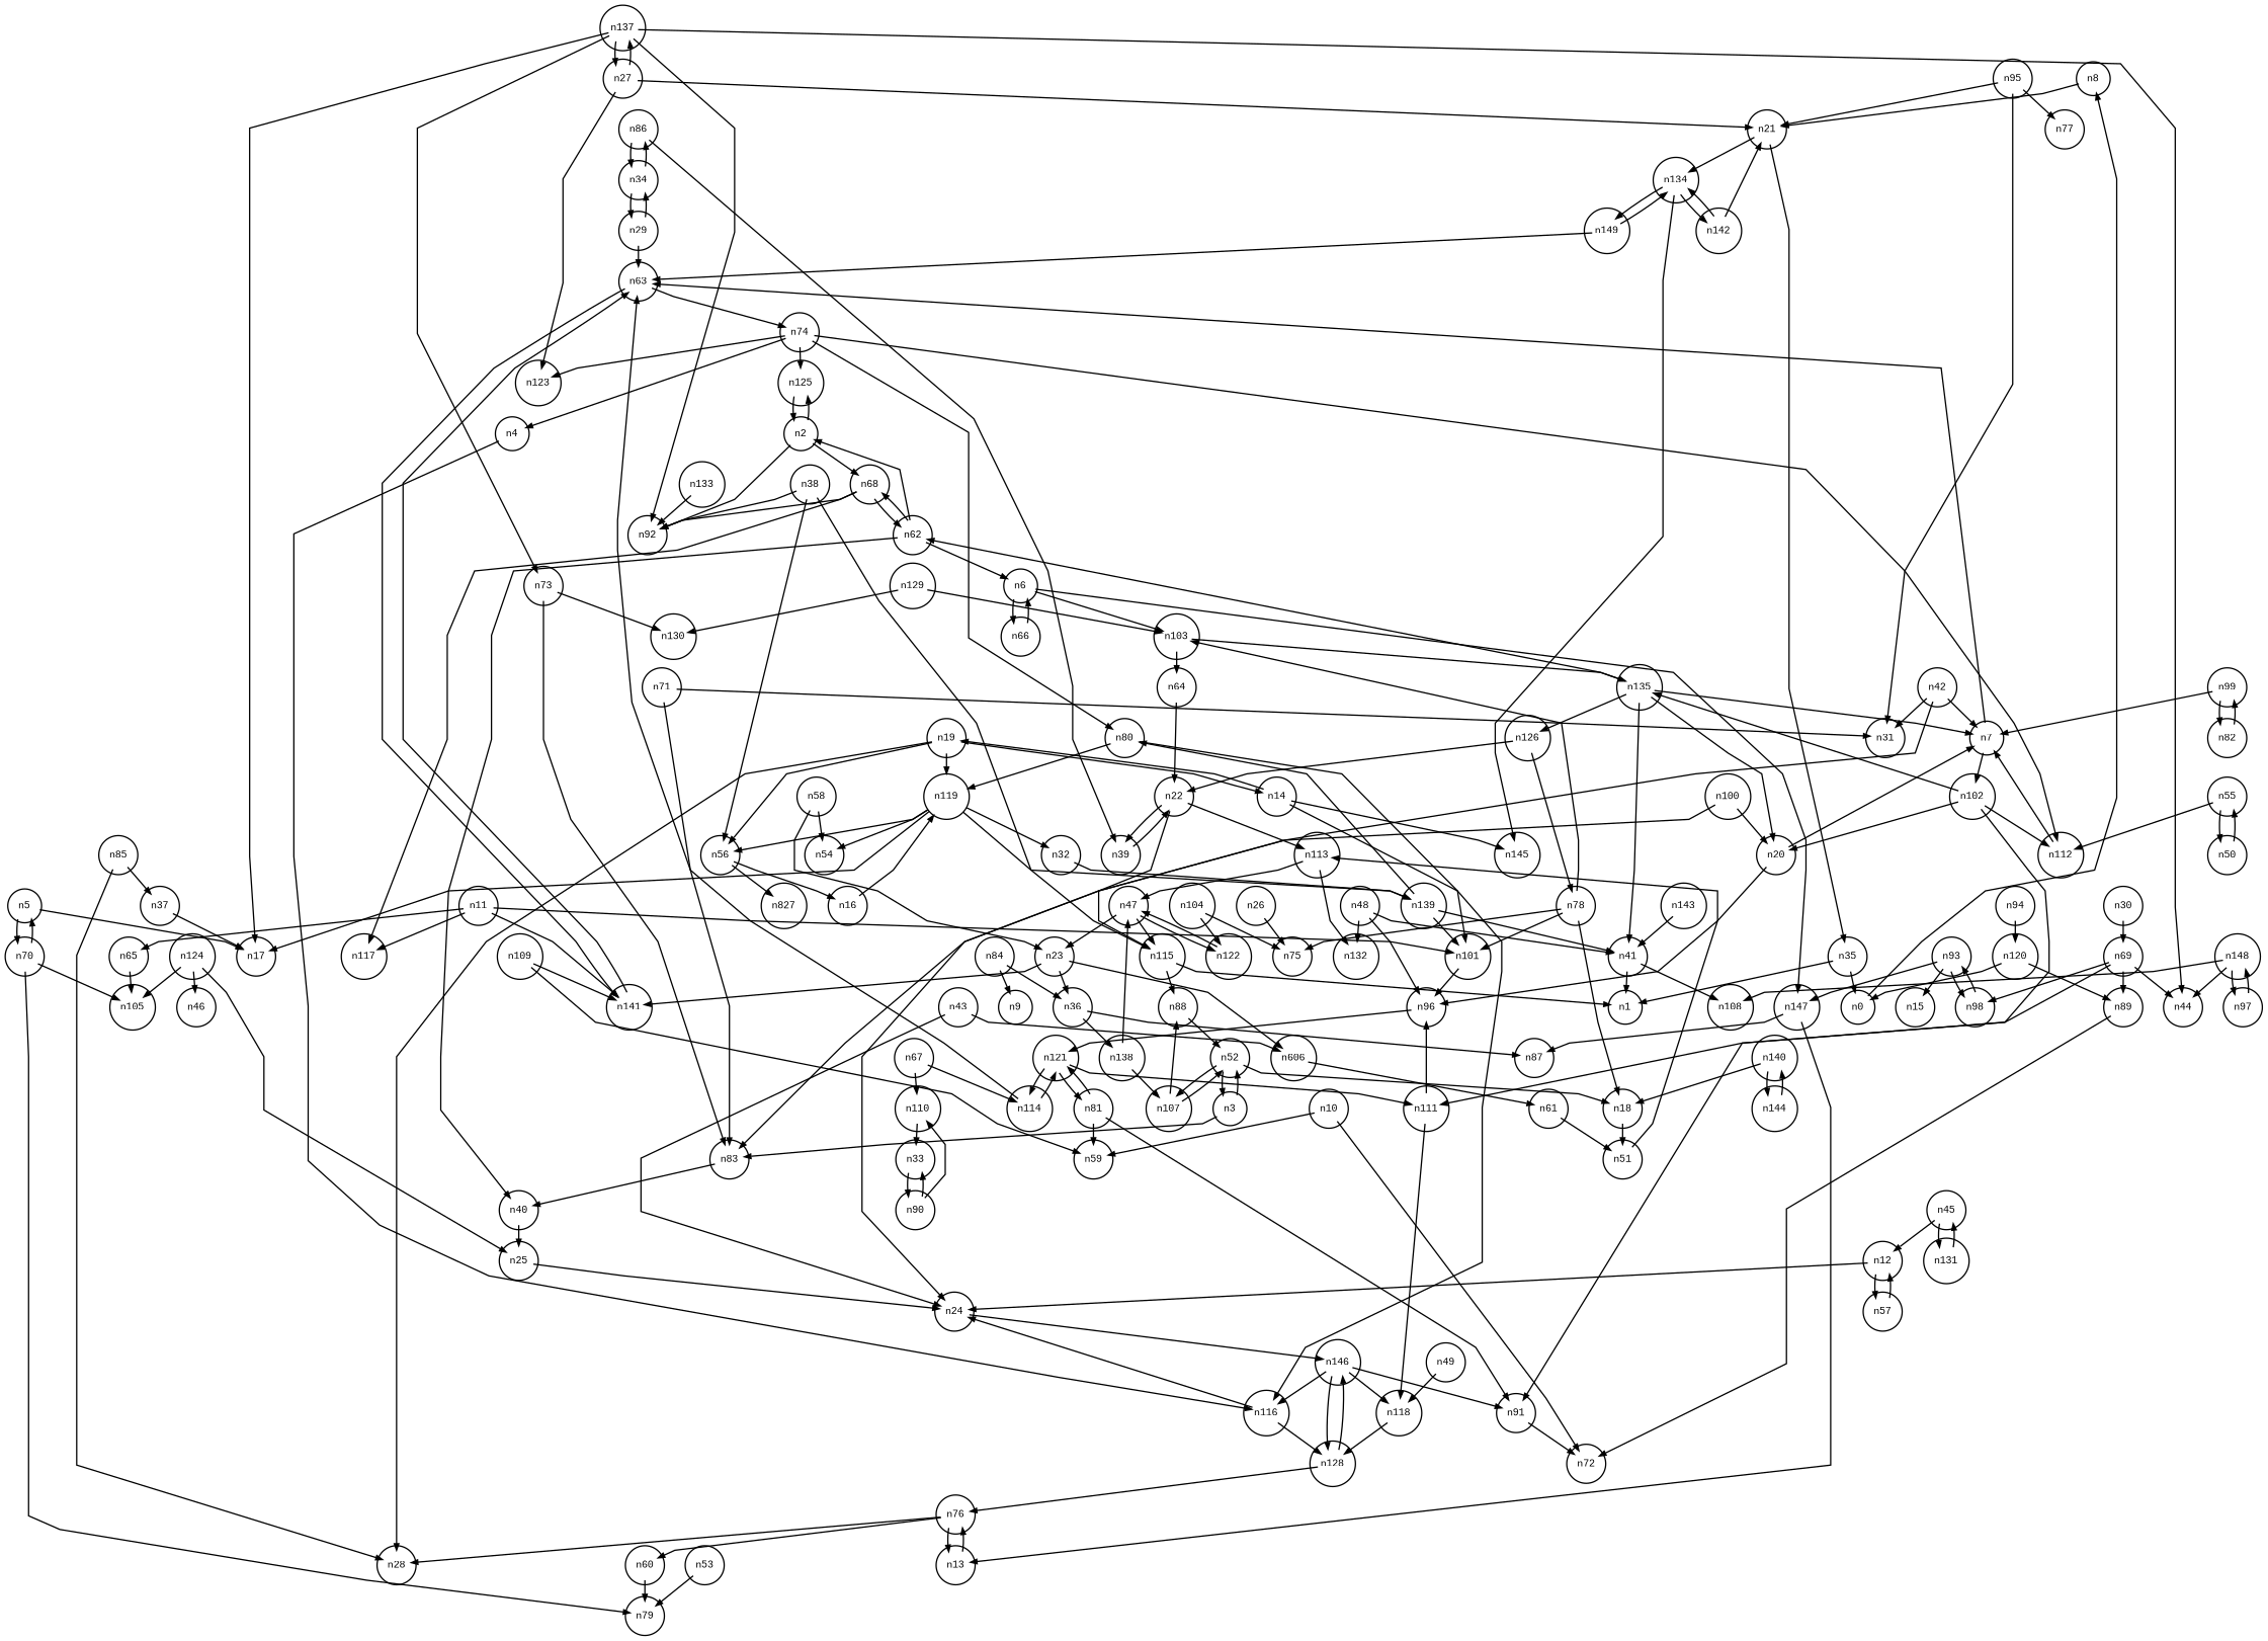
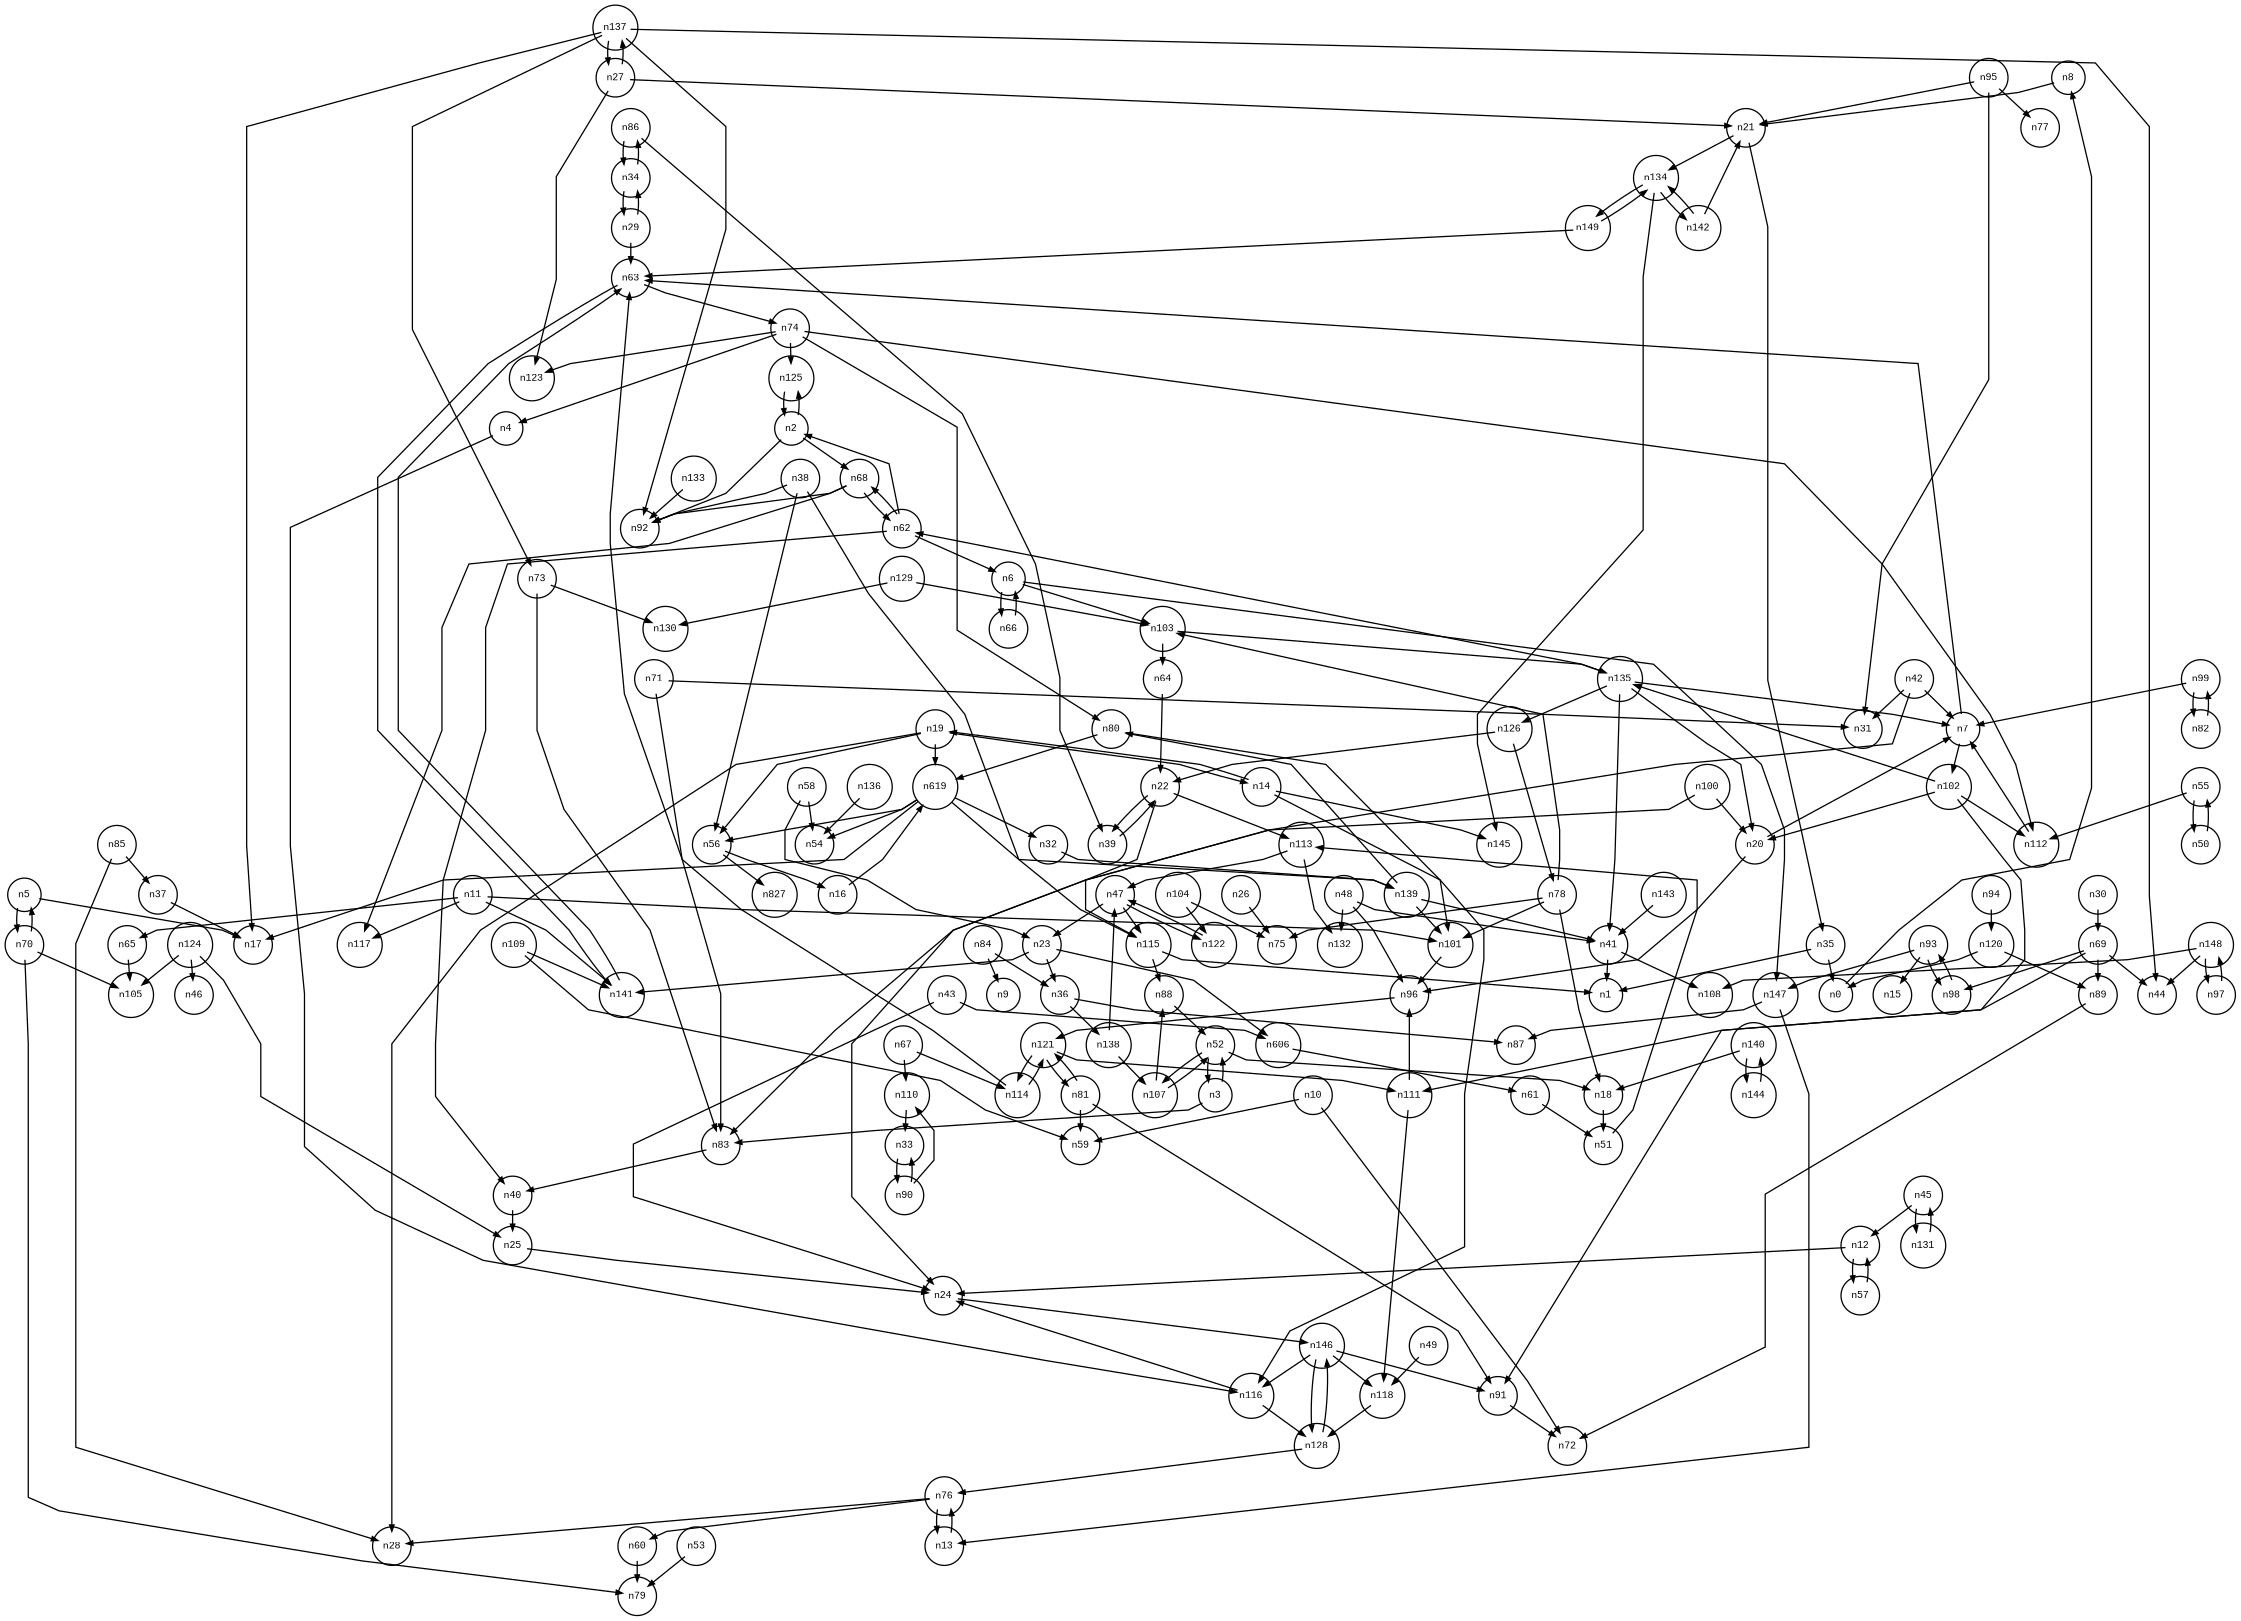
  digraph {
    fontname="Liberation Mono"
    fontsize=8
    nodesep=0.22
    nodesize=0.32
    ranksep=0.22
    splines=polyline
    node [fixedsize=shape fontname="Liberation Mono" fontsize=8 shape=circle]
    edge [arrowsize=0.5 fontname="Liberation Mono"]
    n8 [width=0.32]
    n21 [width=0.32]
    n35 [width=0.32]
    n134 [width=0.32]
    n0 [width=0.32]
    n1 [width=0.32]
    n145 [width=0.32]
    n142 [width=0.32]
    n149 [width=0.32]
    n2 [width=0.32]
    n92 [width=0.32]
    n125 [width=0.32]
    n68 [width=0.32]
    n83 [width=0.32]
    n40 [width=0.32]
    n25 [width=0.32]
    n24 [width=0.32]
    n3 [width=0.32]
    n52 [width=0.32]
    n18 [width=0.32]
    n107 [width=0.32]
    n51 [width=0.32]
    n88 [width=0.32]
    n116 [width=0.32]
    n128 [width=0.32]
    n146 [width=0.32]
    n76 [width=0.32]
    n91 [width=0.32]
    n118 [width=0.32]
    n13 [width=0.32]
    n28 [width=0.32]
    n60 [width=0.32]
    n4 [width=0.32]
    n5 [width=0.32]
    n17 [width=0.32]
    n70 [width=0.32]
    n79 [width=0.32]
    n105 [width=0.32]
    n66 [width=0.32]
    n6 [width=0.32]
    n103 [width=0.32]
    n147 [width=0.32]
    n64 [width=0.32]
    n135 [width=0.32]
    n87 [width=0.32]
    n22 [width=0.32]
    n7 [width=0.32]
    n20 [width=0.32]
    n41 [width=0.32]
    n62 [width=0.32]
    n126 [width=0.32]
    n113 [width=0.32]
    n39 [width=0.32]
    n115 [width=0.32]
    n63 [width=0.32]
    n102 [width=0.32]
    n96 [width=0.32]
    n108 [width=0.32]
    n78 [width=0.32]
    n141 [width=0.32]
    n74 [width=0.32]
    n123 [width=0.32]
    n112 [width=0.32]
    n80 [width=0.32]
    n101 [width=0.32]
-   n119 [width=0.32]
+   n119 [width=0.32 label=n619]
    n72 [width=0.32]
    n10 [width=0.32]
    n59 [width=0.32]
    n65 [width=0.32]
    n11 [width=0.32]
    n117 [width=0.32]
    n121 [width=0.32]
    n111 [width=0.32]
    n114 [width=0.32]
    n81 [width=0.32]
    n12 [width=0.32]
    n57 [width=0.32]
    n19 [width=0.32]
    n56 [width=0.32]
    n14 [width=0.32]
    n16 [width=0.32]
    n127 [label=n827 width=0.32]
    n32 [width=0.32]
    n54 [width=0.32]
    n139 [width=0.32]
    n47 [width=0.32]
    n132 [width=0.32]
    n23 [width=0.32]
    n122 [width=0.32]
    n36 [width=0.32]
    n106 [label=n606 width=0.32]
    n138 [width=0.32]
    n61 [width=0.32]
    n26 [width=0.32]
    n75 [width=0.32]
    n27 [width=0.32]
    n137 [width=0.32]
    n44 [width=0.32]
    n73 [width=0.32]
    n130 [width=0.32]
    n29 [width=0.32]
    n34 [width=0.32]
    n86 [width=0.32]
    n69 [width=0.32]
    n89 [width=0.32]
    n98 [width=0.32]
    n93 [width=0.32]
    n15 [width=0.32]
    n30 [width=0.32]
    n90 [width=0.32]
    n110 [width=0.32]
    n33 [width=0.32]
    n37 [width=0.32]
    n38 [width=0.32]
    n42 [width=0.32]
    n31 [width=0.32]
    n43 [width=0.32]
    n45 [width=0.32]
    n131 [width=0.32]
    n48 [width=0.32]
    n49 [width=0.32]
    n55 [width=0.32]
    n50 [width=0.32]
    n53 [width=0.32]
    n58 [width=0.32]
    n67 [width=0.32]
    n71 [width=0.32]
    n99 [width=0.32]
    n82 [width=0.32]
    n84 [width=0.32]
    n9 [width=0.32]
    n85 [width=0.32]
    n120 [width=0.32]
    n94 [width=0.32]
    n95 [width=0.32]
    n77 [width=0.32]
    n100 [width=0.32]
    n104 [width=0.32]
    n109 [width=0.32]
    n124 [width=0.32]
    n46 [width=0.32]
    n129 [width=0.32]
    n133 [width=0.32]
+   n136 [width=0.32]
    n140 [width=0.32]
    n144 [width=0.32]
    n143 [width=0.32]
    n148 [width=0.32]
    n97 [width=0.32]
    n8 -> n21
    n21 -> n35
    n21 -> n134
    n35 -> n0
    n35 -> n1
    n134 -> n145
    n134 -> n142
    n134 -> n149
    n0 -> n8
    n142 -> n21
    n142 -> n134
    n149 -> n134
    n149 -> n63
    n2 -> n92
    n2 -> n125
    n2 -> n68
    n125 -> n2
    n68 -> n92
    n68 -> n62
    n68 -> n117
    n83 -> n40
    n40 -> n25
    n25 -> n24
    n24 -> n146
    n3 -> n83
    n3 -> n52
    n52 -> n3
    n52 -> n18
    n52 -> n107
    n18 -> n51
    n107 -> n52
    n107 -> n88
    n51 -> n113
    n88 -> n52
    n116 -> n24
    n116 -> n128
    n128 -> n146
    n128 -> n76
    n146 -> n116
    n146 -> n128
    n146 -> n91
    n146 -> n118
    n76 -> n13
    n76 -> n28
    n76 -> n60
    n91 -> n72
    n118 -> n128
    n13 -> n76
    n60 -> n79
    n4 -> n116
    n5 -> n17
    n5 -> n70
    n70 -> n5
    n70 -> n79
    n70 -> n105
    n66 -> n6
    n6 -> n66
    n6 -> n103
    n6 -> n147
    n103 -> n64
    n103 -> n135
    n147 -> n13
    n147 -> n87
    n64 -> n22
    n135 -> n7
    n135 -> n20
    n135 -> n41
    n135 -> n62
    n135 -> n126
    n22 -> n113
    n22 -> n39
    n22 -> n115
    n7 -> n63
    n7 -> n102
    n20 -> n7
    n20 -> n96
    n41 -> n1
    n41 -> n108
    n62 -> n2
    n62 -> n68
    n62 -> n40
    n62 -> n6
    n126 -> n22
    n126 -> n78
    n113 -> n47
    n113 -> n132
    n39 -> n22
    n115 -> n1
    n115 -> n88
    n63 -> n141
    n63 -> n74
    n102 -> n91
    n102 -> n135
    n102 -> n20
    n102 -> n112
    n96 -> n121
    n78 -> n18
    n78 -> n103
    n78 -> n101
    n78 -> n75
    n141 -> n63
    n74 -> n125
    n74 -> n4
    n74 -> n123
    n74 -> n112
    n74 -> n80
    n112 -> n7
    n80 -> n101
    n80 -> n119
    n101 -> n96
    n119 -> n17
    n119 -> n56
    n119 -> n32
    n119 -> n54
    n119 -> n139
    n10 -> n72
    n10 -> n59
    n65 -> n105
    n11 -> n141
    n11 -> n101
    n11 -> n65
    n11 -> n117
    n121 -> n111
    n121 -> n114
    n121 -> n81
    n111 -> n118
    n111 -> n96
    n114 -> n63
    n114 -> n121
    n81 -> n91
    n81 -> n59
    n81 -> n121
    n12 -> n24
    n12 -> n57
    n57 -> n12
    n19 -> n28
    n19 -> n119
    n19 -> n56
    n19 -> n14
    n56 -> n16
    n56 -> n127
    n14 -> n145
    n14 -> n116
    n14 -> n19
    n16 -> n119
    n32 -> n139
    n139 -> n41
    n139 -> n80
    n139 -> n101
    n47 -> n115
    n47 -> n23
    n47 -> n122
    n23 -> n141
    n23 -> n36
    n23 -> n106
    n122 -> n47
    n36 -> n87
    n36 -> n138
    n106 -> n61
    n138 -> n107
    n138 -> n47
    n61 -> n51
    n26 -> n75
    n27 -> n21
    n27 -> n123
    n27 -> n137
    n137 -> n92
    n137 -> n17
    n137 -> n27
    n137 -> n44
    n137 -> n73
    n73 -> n83
    n73 -> n130
    n29 -> n63
    n29 -> n34
    n34 -> n29
    n34 -> n86
    n86 -> n39
    n86 -> n34
    n69 -> n111
    n69 -> n44
    n69 -> n89
    n69 -> n98
    n89 -> n72
    n98 -> n93
    n93 -> n147
    n93 -> n98
    n93 -> n15
    n30 -> n69
    n90 -> n110
    n90 -> n33
    n110 -> n33
    n33 -> n90
    n37 -> n17
    n38 -> n92
    n38 -> n115
    n38 -> n56
    n42 -> n24
    n42 -> n7
    n42 -> n31
    n43 -> n24
    n43 -> n106
    n45 -> n12
    n45 -> n131
    n131 -> n45
    n48 -> n41
    n48 -> n96
    n48 -> n132
    n49 -> n118
    n55 -> n112
    n55 -> n50
    n50 -> n55
    n53 -> n79
    n58 -> n54
    n58 -> n23
    n67 -> n114
    n67 -> n110
    n71 -> n83
    n71 -> n31
    n99 -> n7
    n99 -> n82
    n82 -> n99
    n84 -> n36
    n84 -> n9
    n85 -> n28
    n85 -> n37
    n120 -> n0
    n120 -> n89
    n94 -> n120
    n95 -> n21
    n95 -> n31
    n95 -> n77
    n100 -> n83
    n100 -> n20
    n104 -> n122
    n104 -> n75
    n109 -> n141
    n109 -> n59
    n124 -> n25
    n124 -> n105
    n124 -> n46
    n129 -> n103
    n129 -> n130
    n133 -> n92
+   n136 -> n54
    n140 -> n18
    n140 -> n144
    n144 -> n140
    n143 -> n41
    n148 -> n108
    n148 -> n44
    n148 -> n97
    n97 -> n148
  }
